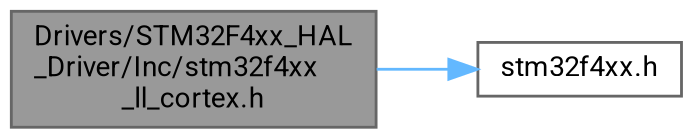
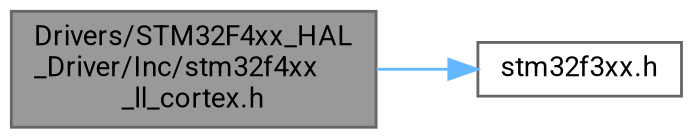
  digraph {
    rankdir=LR
    fontname=Roboto
    node [fontname=Roboto fontsize=10 shape=box style=filled]
    n1 [color=gray40 fillcolor=grey60 fontcolor=black height=0.2 label="Drivers/STM32F4xx_HAL\l_Driver/Inc/stm32f4xx\l_ll_cortex.h" width=0.4]
-   n2 [color=grey40 fillcolor=white height=0.2 label="stm32f4xx.h" width=0.4]
+   n2 [color=grey40 fillcolor=white height=0.2 label="stm32f3xx.h" width=0.4]
    n1 -> n2 [color=steelblue1 fontname=Roboto fontsize=10 labelfontname=Helvetica labelfontsize=10 style=solid]
  }
